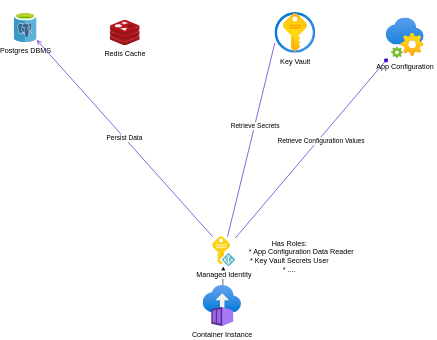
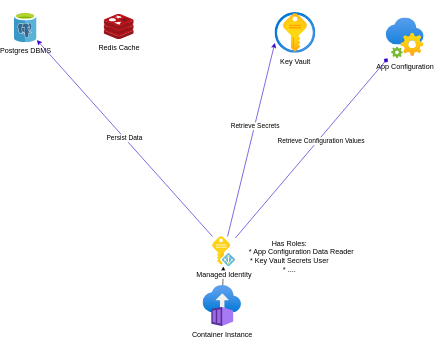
  <mxCell id="0" />
  <mxCell id="1" parent="0" />
  <mxCell id="2" value="Postgres DBMS" style="aspect=fixed;html=1;points=[];align=center;image;fontSize=12;image=img/lib/mscae/Azure_Database_for_PostgreSQL_servers.svg;" parent="1" vertex="1"><mxGeometry x="20" y="20" width="38" height="50" as="geometry" /></mxCell>
- <mxCell id="3" value="Redis Cache" style="aspect=fixed;html=1;points=[];align=center;image;fontSize=12;image=img/lib/mscae/Cache_Redis_Product.svg;" parent="1" vertex="1"><mxGeometry x="180" y="33" width="50" height="42" as="geometry" /></mxCell>
+ <mxCell id="3" value="Redis Cache" style="aspect=fixed;html=1;points=[];align=center;image;fontSize=12;image=img/lib/mscae/Cache_Redis_Product.svg;" parent="1" vertex="1"><mxGeometry x="170" y="23" width="50" height="42" as="geometry" /></mxCell>
  <mxCell id="4" value="Key Vault" style="aspect=fixed;html=1;points=[];align=center;image;fontSize=12;image=img/lib/azure2/security/Key_Vaults.svg;" parent="1" vertex="1"><mxGeometry x="455" y="20" width="68" height="68" as="geometry" /></mxCell>
  <mxCell id="5" value="App Configuration" style="aspect=fixed;html=1;points=[];align=center;image;fontSize=12;image=img/lib/azure2/integration/App_Configuration.svg;" parent="1" vertex="1"><mxGeometry x="640" y="29" width="64" height="68" as="geometry" /></mxCell>
  <mxCell id="6" style="edgeStyle=none;html=1;fillColor=#6a00ff;strokeColor=#3700CC;endArrow=diamond;" parent="1" source="13" target="5" edge="1"><mxGeometry relative="1" as="geometry" /></mxCell>
  <mxCell id="7" value="Retrieve Configuration Values" style="edgeLabel;html=1;align=center;verticalAlign=middle;resizable=0;points=[];" parent="6" vertex="1" connectable="0"><mxGeometry x="0.098" y="-4" relative="1" as="geometry"><mxPoint as="offset" /></mxGeometry></mxCell>
- <mxCell id="8" style="edgeStyle=none;html=1;entryX=0;entryY=0.75;entryDx=0;entryDy=0;entryPerimeter=0;fillColor=#6a00ff;strokeColor=#3700CC;endArrow=none;" parent="1" source="13" target="4" edge="1"><mxGeometry relative="1" as="geometry" /></mxCell>
+ <mxCell id="8" style="edgeStyle=none;html=1;entryX=0;entryY=0.75;entryDx=0;entryDy=0;entryPerimeter=0;fillColor=#6a00ff;strokeColor=#3700CC;" parent="1" source="13" target="4" edge="1"><mxGeometry relative="1" as="geometry" /></mxCell>
  <mxCell id="9" value="Retrieve Secrets" style="edgeLabel;html=1;align=center;verticalAlign=middle;resizable=0;points=[];" parent="8" vertex="1" connectable="0"><mxGeometry x="0.143" relative="1" as="geometry"><mxPoint as="offset" /></mxGeometry></mxCell>
- <mxCell id="10" value="Persist Data" style="edgeStyle=none;html=1;fillColor=#6a00ff;strokeColor=#3700CC;exitX=0;exitY=0;exitDx=0;exitDy=0;exitPerimeter=0;endArrow=open;" parent="1" source="13" target="2" edge="1"><mxGeometry relative="1" as="geometry" /></mxCell>
+ <mxCell id="10" value="Persist Data" style="edgeStyle=none;html=1;fillColor=#6a00ff;strokeColor=#3700CC;exitX=0;exitY=0;exitDx=0;exitDy=0;exitPerimeter=0;" parent="1" source="13" target="2" edge="1"><mxGeometry relative="1" as="geometry" /></mxCell>
  <mxCell id="11" style="edgeStyle=none;html=1;" edge="1" parent="1" source="12" target="13"><mxGeometry relative="1" as="geometry" /></mxCell>
  <mxCell id="12" value="Container Instance" style="aspect=fixed;html=1;points=[];align=center;image;fontSize=12;image=img/lib/azure2/containers/Container_Instances.svg;" parent="1" vertex="1"><mxGeometry x="335" y="475" width="64" height="69" as="geometry" /></mxCell>
  <mxCell id="13" value="Managed Identity" style="sketch=0;aspect=fixed;html=1;points=[];align=center;image;fontSize=12;image=img/lib/mscae/Managed_Identities.svg;" vertex="1" parent="1"><mxGeometry x="351" y="394" width="38" height="50" as="geometry" /></mxCell>
  <mxCell id="14" value="&lt;font color=&quot;#000000&quot;&gt;Has Roles:&lt;br&gt;&amp;nbsp; &amp;nbsp; &amp;nbsp; &amp;nbsp; &amp;nbsp; &amp;nbsp; * App Configuration Data Reader&lt;br&gt;* Key Vault Secrets User&lt;br&gt;* ....&lt;br&gt;&lt;/font&gt;" style="text;html=1;align=center;verticalAlign=middle;resizable=0;points=[];autosize=1;strokeColor=none;fillColor=none;" vertex="1" parent="1"><mxGeometry x="362" y="392" width="233" height="70" as="geometry" /></mxCell>
